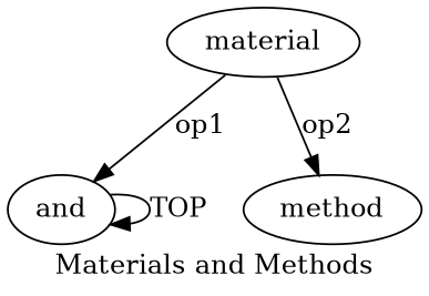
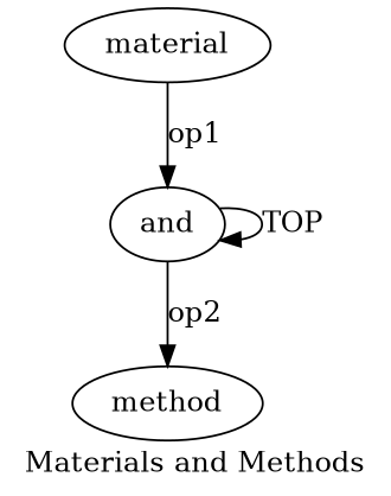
  digraph {
    label="Materials and Methods"
    node [color=black]
    edge [color=black]
    n1 [gold_ind=1 gold_label=material label=material test_ind=1 test_label=material]
    n2 [gold_ind=0 gold_label=and label=and test_ind=0 test_label=and]
    n3 [gold_ind=2 gold_label=method label=method test_ind=2 test_label=method]
    n1 -> n2 [gold_label=op1 label=op1 test_label=op1]
    n2 -> n2 [gold_label=TOP label=TOP test_label=TOP]
-   n1 -> n3 [gold_label=op2 label=op2 test_label=op2]
+   n2 -> n3 [gold_label=op2 label=op2 test_label=op2]
  }
